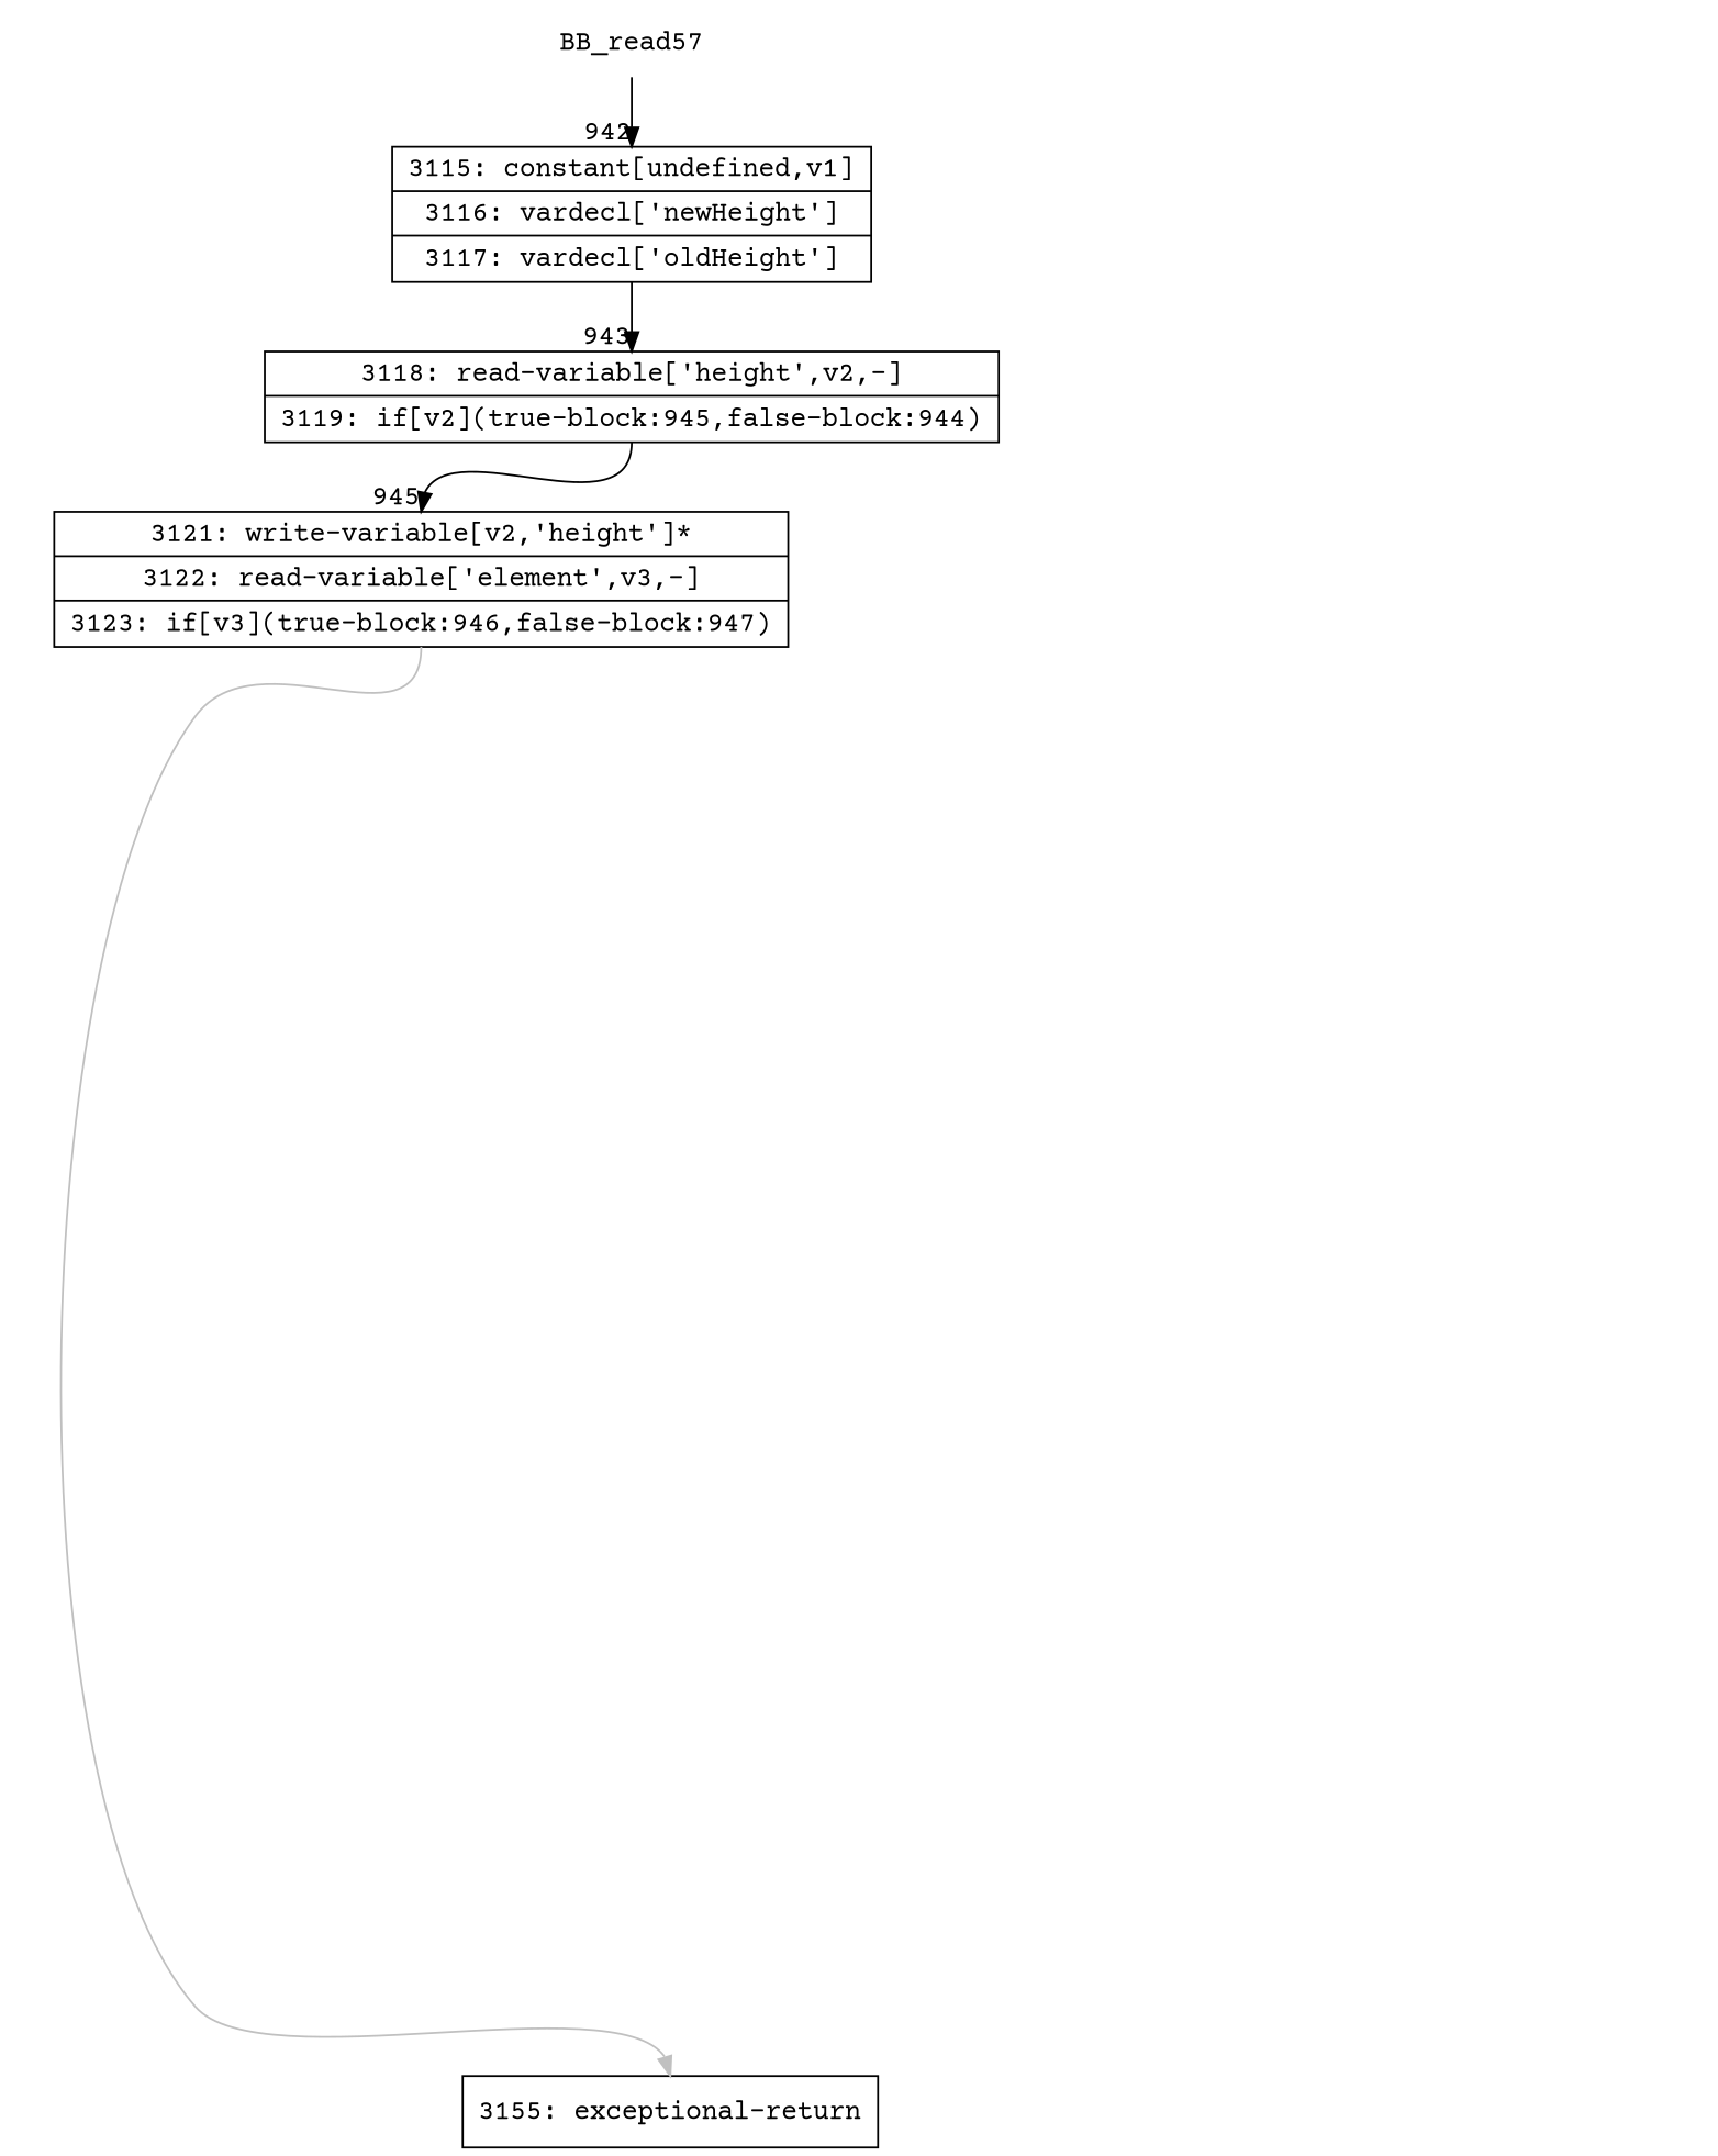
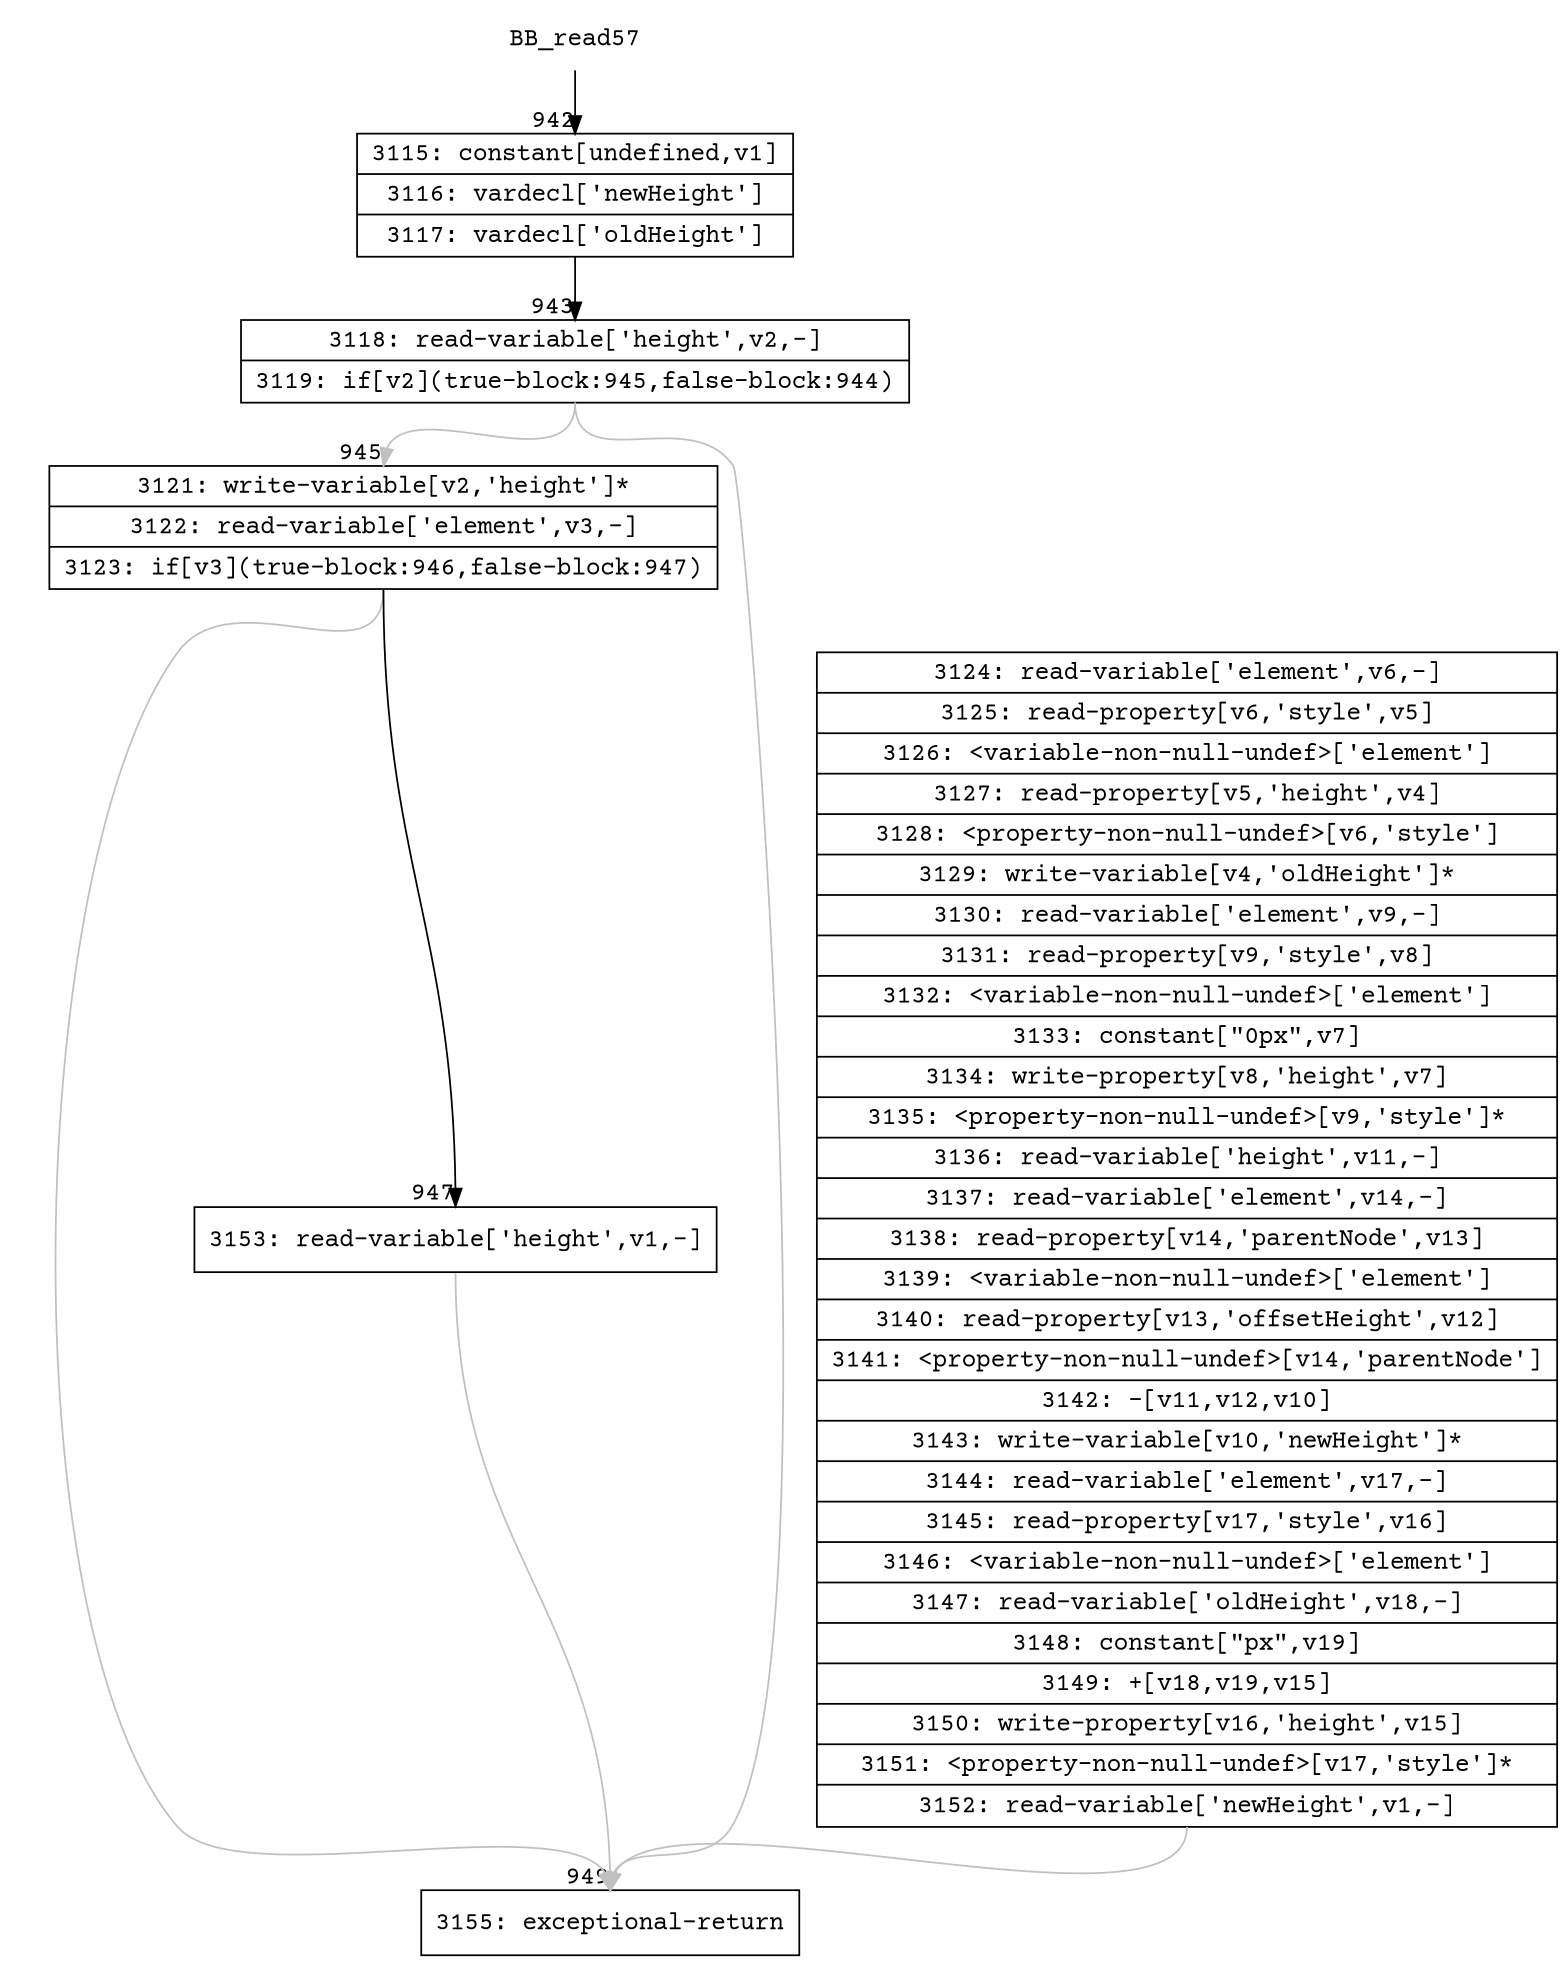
  digraph {
    fontname="Courier Prime"
    rankdir=TD
    node [fontname="Courier Prime" shape=record]
    edge [fontname="Courier Prime" headport=n tailport=s]
    n1 [label=BB_read57 shape=none]
    n2 [label="{3115: constant[undefined,v1]|3116: vardecl['newHeight']|3117: vardecl['oldHeight']}"]
    n3 [label="{3118: read-variable['height',v2,-]|3119: if[v2](true-block:945,false-block:944)}"]
    n4 [label="{3121: write-variable[v2,'height']*|3122: read-variable['element',v3,-]|3123: if[v3](true-block:946,false-block:947)}"]
    n5 [label="{3155: exceptional-return}"]
+   n6 [label="{3153: read-variable['height',v1,-]}"]
+   n7 [label="{3124: read-variable['element',v6,-]|3125: read-property[v6,'style',v5]|3126: \<variable-non-null-undef\>['element']|3127: read-property[v5,'height',v4]|3128: \<property-non-null-undef\>[v6,'style']|3129: write-variable[v4,'oldHeight']*|3130: read-variable['element',v9,-]|3131: read-property[v9,'style',v8]|3132: \<variable-non-null-undef\>['element']|3133: constant[\"0px\",v7]|3134: write-property[v8,'height',v7]|3135: \<property-non-null-undef\>[v9,'style']*|3136: read-variable['height',v11,-]|3137: read-variable['element',v14,-]|3138: read-property[v14,'parentNode',v13]|3139: \<variable-non-null-undef\>['element']|3140: read-property[v13,'offsetHeight',v12]|3141: \<property-non-null-undef\>[v14,'parentNode']|3142: -[v11,v12,v10]|3143: write-variable[v10,'newHeight']*|3144: read-variable['element',v17,-]|3145: read-property[v17,'style',v16]|3146: \<variable-non-null-undef\>['element']|3147: read-variable['oldHeight',v18,-]|3148: constant[\"px\",v19]|3149: +[v18,v19,v15]|3150: write-property[v16,'height',v15]|3151: \<property-non-null-undef\>[v17,'style']*|3152: read-variable['newHeight',v1,-]}"]
    n1 -> n2 [headlabel="    942"]
    n2 -> n3 [headlabel="      943"]
-   n3 -> n4 [headlabel="      945"]
+   n3 -> n4 [headlabel="      945" color=gray]
+   n3 -> n5 [color=gray headlabel="      949"]
    n4 -> n5 [color=gray]
+   n4 -> n6 [headlabel="      947"]
+   n6 -> n5 [color=gray]
+   n7 -> n5 [color=gray]
  }
